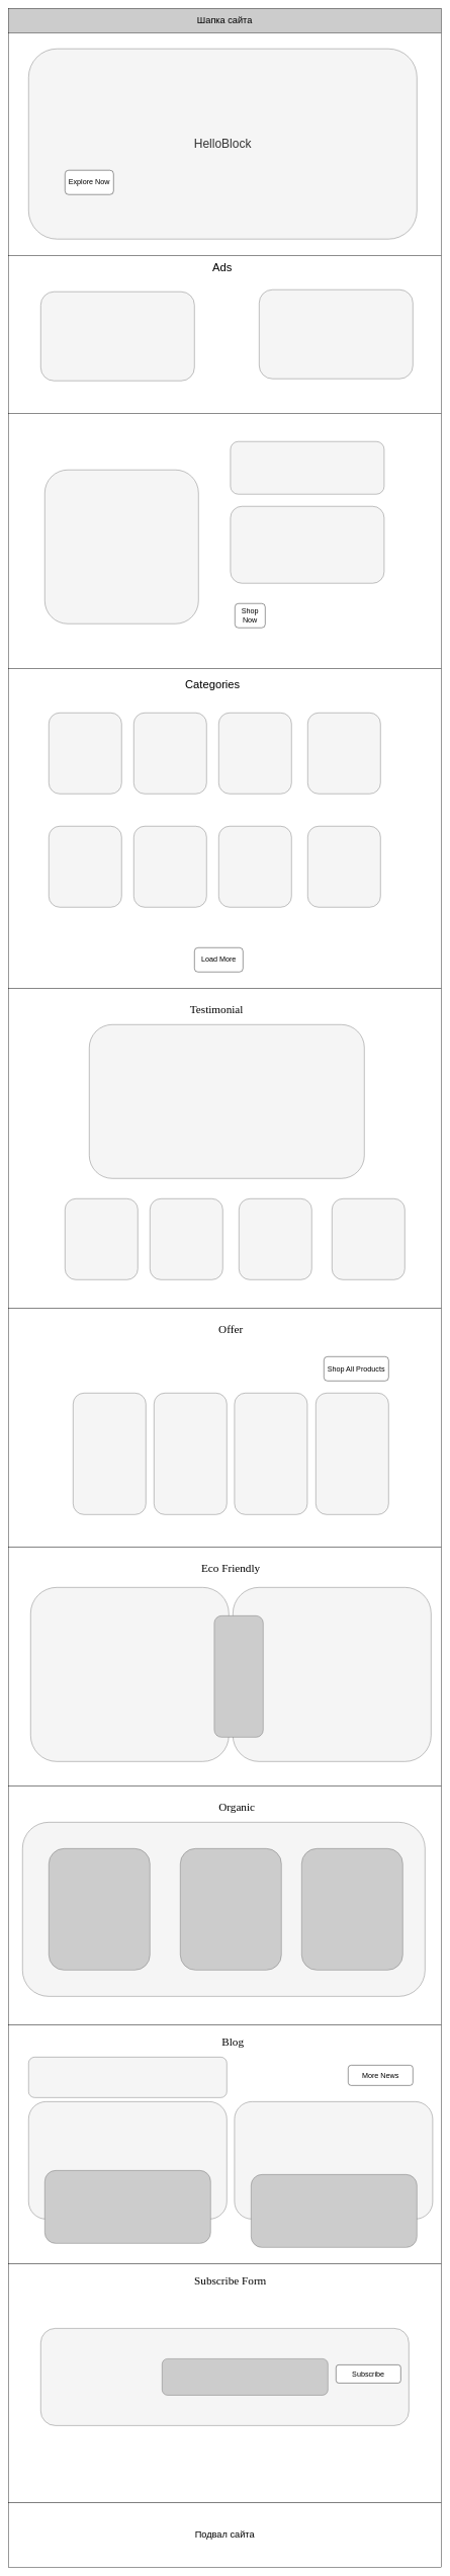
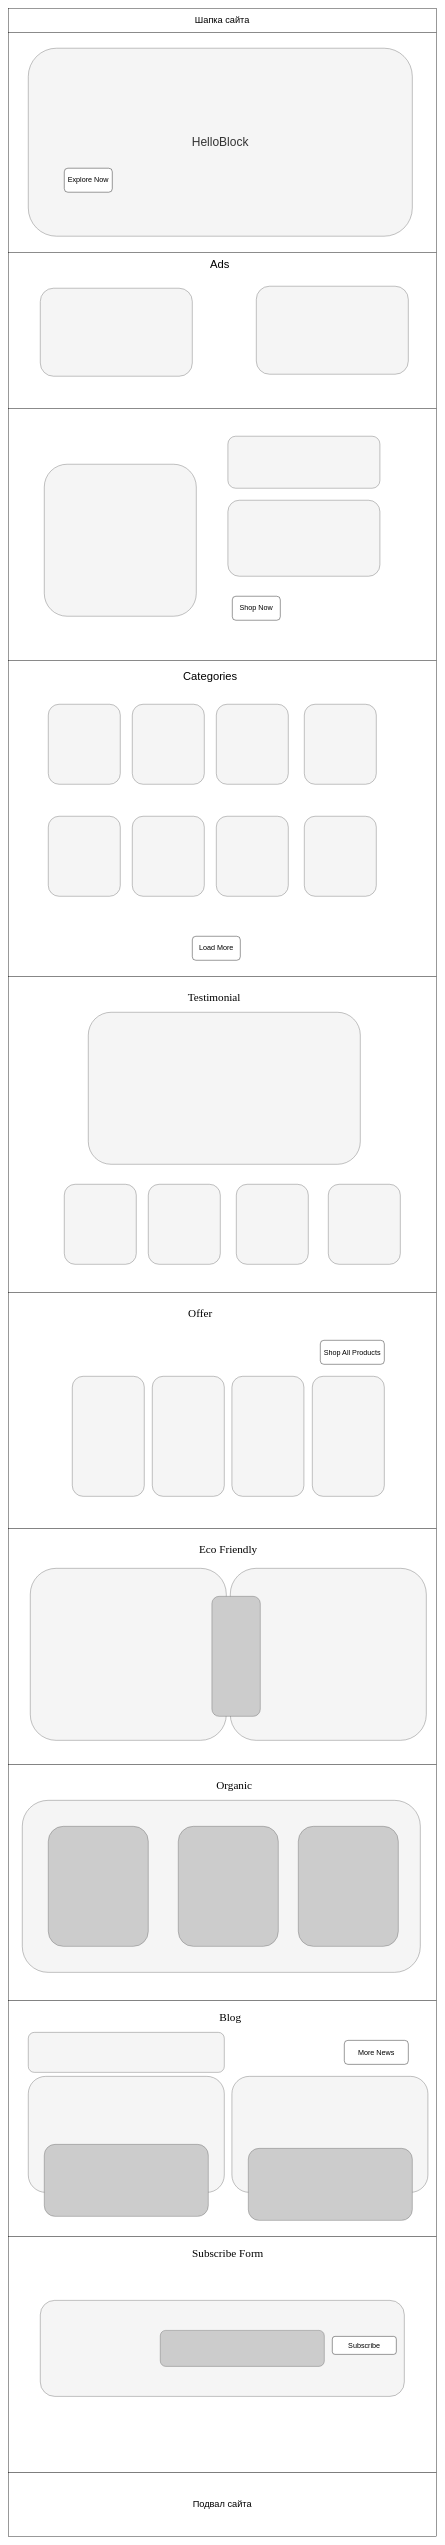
  <mxCell id="0" />
  <mxCell id="1" parent="0" />
- <mxCell id="2" value="&lt;font style=&quot;font-size: 23px&quot;&gt;Шапка сайта&lt;/font&gt;" style="rounded=0;whiteSpace=wrap;html=1;fillColor=#cccccc;" vertex="1" parent="1"><mxGeometry x="20" y="20" width="1070" height="60" as="geometry" /></mxCell>
+ <mxCell id="2" value="&lt;font style=&quot;font-size: 23px&quot;&gt;Шапка сайта&lt;/font&gt;" style="rounded=0;whiteSpace=wrap;html=1;" vertex="1" parent="1"><mxGeometry x="20" y="20" width="1070" height="60" as="geometry" /></mxCell>
  <mxCell id="3" value="" style="rounded=0;whiteSpace=wrap;html=1;" vertex="1" parent="1"><mxGeometry x="20" y="80" width="1070" height="550" as="geometry" /></mxCell>
  <mxCell id="4" value="" style="rounded=0;whiteSpace=wrap;html=1;" vertex="1" parent="1"><mxGeometry x="20" y="630" width="1070" height="390" as="geometry" /></mxCell>
  <mxCell id="5" value="" style="rounded=1;whiteSpace=wrap;html=1;" vertex="1" parent="1"><mxGeometry x="140" y="440" width="120" height="60" as="geometry" /></mxCell>
  <mxCell id="6" value="&lt;font style=&quot;font-size: 30px&quot;&gt;HelloBlock&lt;/font&gt;" style="rounded=1;whiteSpace=wrap;html=1;fillColor=#f5f5f5;strokeColor=#666666;fontColor=#333333;" vertex="1" parent="1"><mxGeometry x="70" y="120" width="960" height="470" as="geometry" /></mxCell>
  <mxCell id="7" value="&lt;font style=&quot;font-size: 18px&quot;&gt;Explore Now&lt;/font&gt;" style="rounded=1;whiteSpace=wrap;html=1;" vertex="1" parent="1"><mxGeometry x="160" y="420" width="120" height="60" as="geometry" /></mxCell>
  <mxCell id="8" value="" style="rounded=1;whiteSpace=wrap;html=1;fillColor=#f5f5f5;strokeColor=#666666;fontColor=#333333;" vertex="1" parent="1"><mxGeometry x="100" y="720" width="380" height="220" as="geometry" /></mxCell>
  <mxCell id="9" value="" style="rounded=1;whiteSpace=wrap;html=1;fillColor=#f5f5f5;strokeColor=#666666;fontColor=#333333;" vertex="1" parent="1"><mxGeometry x="640" y="715" width="380" height="220" as="geometry" /></mxCell>
  <mxCell id="10" value="" style="rounded=0;whiteSpace=wrap;html=1;" vertex="1" parent="1"><mxGeometry x="20" y="1020" width="1070" height="630" as="geometry" /></mxCell>
  <mxCell id="11" value="" style="rounded=1;whiteSpace=wrap;html=1;fillColor=#f5f5f5;strokeColor=#666666;fontColor=#333333;" vertex="1" parent="1"><mxGeometry x="110" y="1160" width="380" height="380" as="geometry" /></mxCell>
  <mxCell id="12" value="" style="rounded=1;whiteSpace=wrap;html=1;fillColor=#f5f5f5;strokeColor=#666666;fontColor=#333333;" vertex="1" parent="1"><mxGeometry x="569" y="1090" width="380" height="130" as="geometry" /></mxCell>
  <mxCell id="13" value="" style="rounded=1;whiteSpace=wrap;html=1;fillColor=#f5f5f5;strokeColor=#666666;fontColor=#333333;" vertex="1" parent="1"><mxGeometry x="569" y="1250" width="380" height="190" as="geometry" /></mxCell>
- <mxCell id="14" value="&lt;span style=&quot;font-size: 18px&quot;&gt;Shop Now&lt;/span&gt;" style="rounded=1;whiteSpace=wrap;html=1;" vertex="1" parent="1"><mxGeometry x="580" y="1490" width="75" height="60" as="geometry" /></mxCell>
+ <mxCell id="14" value="&lt;span style=&quot;font-size: 18px&quot;&gt;Shop Now&lt;/span&gt;" style="rounded=1;whiteSpace=wrap;html=1;" vertex="1" parent="1"><mxGeometry x="580" y="1490" width="120" height="60" as="geometry" /></mxCell>
  <mxCell id="15" value="&lt;span style=&quot;font-size: 28px&quot;&gt;Ads&lt;br&gt;&lt;/span&gt;" style="text;html=1;strokeColor=none;fillColor=none;align=center;verticalAlign=middle;whiteSpace=wrap;rounded=0;" vertex="1" parent="1"><mxGeometry x="529" y="650" width="40" height="20" as="geometry" /></mxCell>
  <mxCell id="16" value="" style="rounded=0;whiteSpace=wrap;html=1;" vertex="1" parent="1"><mxGeometry x="20" y="1650" width="1070" height="790" as="geometry" /></mxCell>
  <mxCell id="17" value="&lt;span style=&quot;font-size: 28px&quot;&gt;Categories&lt;br&gt;&lt;/span&gt;" style="text;html=1;strokeColor=none;fillColor=none;align=center;verticalAlign=middle;whiteSpace=wrap;rounded=0;" vertex="1" parent="1"><mxGeometry x="430" y="1680" width="190" height="20" as="geometry" /></mxCell>
  <mxCell id="18" value="" style="rounded=1;whiteSpace=wrap;html=1;fillColor=#f5f5f5;strokeColor=#666666;fontColor=#333333;" vertex="1" parent="1"><mxGeometry x="120" y="1760" width="180" height="200" as="geometry" /></mxCell>
  <mxCell id="19" value="" style="rounded=1;whiteSpace=wrap;html=1;fillColor=#f5f5f5;strokeColor=#666666;fontColor=#333333;" vertex="1" parent="1"><mxGeometry x="330" y="1760" width="180" height="200" as="geometry" /></mxCell>
  <mxCell id="20" value="" style="rounded=1;whiteSpace=wrap;html=1;fillColor=#f5f5f5;strokeColor=#666666;fontColor=#333333;" vertex="1" parent="1"><mxGeometry x="540" y="1760" width="180" height="200" as="geometry" /></mxCell>
  <mxCell id="21" value="" style="rounded=1;whiteSpace=wrap;html=1;fillColor=#f5f5f5;strokeColor=#666666;fontColor=#333333;" vertex="1" parent="1"><mxGeometry x="760" y="1760" width="180" height="200" as="geometry" /></mxCell>
  <mxCell id="22" value="" style="rounded=1;whiteSpace=wrap;html=1;fillColor=#f5f5f5;strokeColor=#666666;fontColor=#333333;" vertex="1" parent="1"><mxGeometry x="120" y="2040" width="180" height="200" as="geometry" /></mxCell>
  <mxCell id="23" value="" style="rounded=1;whiteSpace=wrap;html=1;fillColor=#f5f5f5;strokeColor=#666666;fontColor=#333333;" vertex="1" parent="1"><mxGeometry x="330" y="2040" width="180" height="200" as="geometry" /></mxCell>
  <mxCell id="24" value="" style="rounded=1;whiteSpace=wrap;html=1;fillColor=#f5f5f5;strokeColor=#666666;fontColor=#333333;" vertex="1" parent="1"><mxGeometry x="540" y="2040" width="180" height="200" as="geometry" /></mxCell>
  <mxCell id="25" value="" style="rounded=1;whiteSpace=wrap;html=1;fillColor=#f5f5f5;strokeColor=#666666;fontColor=#333333;" vertex="1" parent="1"><mxGeometry x="760" y="2040" width="180" height="200" as="geometry" /></mxCell>
  <mxCell id="26" value="&lt;span style=&quot;font-size: 18px&quot;&gt;Load More&lt;/span&gt;" style="rounded=1;whiteSpace=wrap;html=1;" vertex="1" parent="1"><mxGeometry x="480" y="2340" width="120" height="60" as="geometry" /></mxCell>
  <mxCell id="27" value="" style="rounded=0;whiteSpace=wrap;html=1;" vertex="1" parent="1"><mxGeometry x="20" y="2440" width="1070" height="790" as="geometry" /></mxCell>
  <mxCell id="28" value="&lt;p style=&quot;padding: 0px ; margin: 0px 0px 1rem ; box-sizing: border-box ; background-color: rgb(255 , 255 , 255)&quot;&gt;&lt;font style=&quot;font-size: 28px&quot; face=&quot;Times New Roman&quot;&gt;Testimonial&lt;/font&gt;&lt;/p&gt;" style="text;html=1;strokeColor=none;fillColor=none;align=center;verticalAlign=middle;whiteSpace=wrap;rounded=0;" vertex="1" parent="1"><mxGeometry x="440" y="2490" width="190" height="20" as="geometry" /></mxCell>
  <mxCell id="29" value="" style="rounded=1;whiteSpace=wrap;html=1;fillColor=#f5f5f5;strokeColor=#666666;fontColor=#333333;" vertex="1" parent="1"><mxGeometry x="220" y="2530" width="680" height="380" as="geometry" /></mxCell>
  <mxCell id="30" value="" style="rounded=1;whiteSpace=wrap;html=1;fillColor=#f5f5f5;strokeColor=#666666;fontColor=#333333;" vertex="1" parent="1"><mxGeometry x="160" y="2960" width="180" height="200" as="geometry" /></mxCell>
  <mxCell id="31" value="" style="rounded=1;whiteSpace=wrap;html=1;fillColor=#f5f5f5;strokeColor=#666666;fontColor=#333333;" vertex="1" parent="1"><mxGeometry x="370" y="2960" width="180" height="200" as="geometry" /></mxCell>
  <mxCell id="32" value="" style="rounded=1;whiteSpace=wrap;html=1;fillColor=#f5f5f5;strokeColor=#666666;fontColor=#333333;" vertex="1" parent="1"><mxGeometry x="590" y="2960" width="180" height="200" as="geometry" /></mxCell>
  <mxCell id="33" value="" style="rounded=1;whiteSpace=wrap;html=1;fillColor=#f5f5f5;strokeColor=#666666;fontColor=#333333;" vertex="1" parent="1"><mxGeometry x="820" y="2960" width="180" height="200" as="geometry" /></mxCell>
  <mxCell id="34" value="" style="rounded=0;whiteSpace=wrap;html=1;" vertex="1" parent="1"><mxGeometry x="20" y="3230" width="1070" height="590" as="geometry" /></mxCell>
- <mxCell id="35" value="&lt;p style=&quot;padding: 0px ; margin: 0px 0px 1rem ; box-sizing: border-box ; background-color: rgb(255 , 255 , 255)&quot;&gt;&lt;font face=&quot;Times New Roman&quot;&gt;&lt;span style=&quot;font-size: 28px&quot;&gt;Offer&lt;/span&gt;&lt;/font&gt;&lt;/p&gt;" style="text;html=1;strokeColor=none;fillColor=none;align=center;verticalAlign=middle;whiteSpace=wrap;rounded=0;" vertex="1" parent="1"><mxGeometry x="475" y="3280" width="190" height="20" as="geometry" /></mxCell>
+ <mxCell id="35" value="&lt;p style=&quot;padding: 0px ; margin: 0px 0px 1rem ; box-sizing: border-box ; background-color: rgb(255 , 255 , 255)&quot;&gt;&lt;font face=&quot;Times New Roman&quot;&gt;&lt;span style=&quot;font-size: 28px&quot;&gt;Offer&lt;/span&gt;&lt;/font&gt;&lt;/p&gt;" style="text;html=1;strokeColor=none;fillColor=none;align=center;verticalAlign=middle;whiteSpace=wrap;rounded=0;" vertex="1" parent="1"><mxGeometry x="405" y="3280" width="190" height="20" as="geometry" /></mxCell>
  <mxCell id="36" value="" style="rounded=1;whiteSpace=wrap;html=1;fillColor=#f5f5f5;strokeColor=#666666;fontColor=#333333;" vertex="1" parent="1"><mxGeometry x="180" y="3440" width="180" height="300" as="geometry" /></mxCell>
  <mxCell id="37" value="" style="rounded=1;whiteSpace=wrap;html=1;fillColor=#f5f5f5;strokeColor=#666666;fontColor=#333333;" vertex="1" parent="1"><mxGeometry x="380" y="3440" width="180" height="300" as="geometry" /></mxCell>
  <mxCell id="38" value="" style="rounded=1;whiteSpace=wrap;html=1;fillColor=#f5f5f5;strokeColor=#666666;fontColor=#333333;" vertex="1" parent="1"><mxGeometry x="579" y="3440" width="180" height="300" as="geometry" /></mxCell>
  <mxCell id="39" value="" style="rounded=1;whiteSpace=wrap;html=1;fillColor=#f5f5f5;strokeColor=#666666;fontColor=#333333;" vertex="1" parent="1"><mxGeometry x="780" y="3440" width="180" height="300" as="geometry" /></mxCell>
  <mxCell id="40" value="&lt;span style=&quot;font-size: 18px&quot;&gt;Shop All Products&lt;/span&gt;" style="rounded=1;whiteSpace=wrap;html=1;" vertex="1" parent="1"><mxGeometry x="800" y="3350" width="160" height="60" as="geometry" /></mxCell>
  <mxCell id="41" value="" style="rounded=0;whiteSpace=wrap;html=1;" vertex="1" parent="1"><mxGeometry x="20" y="3820" width="1070" height="590" as="geometry" /></mxCell>
  <mxCell id="42" value="&lt;p style=&quot;padding: 0px ; margin: 0px 0px 1rem ; box-sizing: border-box ; background-color: rgb(255 , 255 , 255)&quot;&gt;&lt;font face=&quot;Times New Roman&quot;&gt;&lt;span style=&quot;font-size: 28px&quot;&gt;Eco Friendly&lt;/span&gt;&lt;/font&gt;&lt;/p&gt;" style="text;html=1;strokeColor=none;fillColor=none;align=center;verticalAlign=middle;whiteSpace=wrap;rounded=0;" vertex="1" parent="1"><mxGeometry x="475" y="3870" width="190" height="20" as="geometry" /></mxCell>
  <mxCell id="43" value="" style="rounded=1;whiteSpace=wrap;html=1;fillColor=#f5f5f5;strokeColor=#666666;fontColor=#333333;" vertex="1" parent="1"><mxGeometry x="75" y="3920" width="490" height="430" as="geometry" /></mxCell>
  <mxCell id="44" value="" style="rounded=1;whiteSpace=wrap;html=1;fillColor=#f5f5f5;strokeColor=#666666;fontColor=#333333;" vertex="1" parent="1"><mxGeometry x="575" y="3920" width="490" height="430" as="geometry" /></mxCell>
  <mxCell id="45" value="" style="rounded=1;whiteSpace=wrap;html=1;strokeColor=#666666;fontColor=#333333;fillColor=#CCCCCC;" vertex="1" parent="1"><mxGeometry x="529" y="3990" width="121" height="300" as="geometry" /></mxCell>
  <mxCell id="46" value="" style="rounded=0;whiteSpace=wrap;html=1;" vertex="1" parent="1"><mxGeometry x="20" y="4410" width="1070" height="590" as="geometry" /></mxCell>
  <mxCell id="47" value="&lt;p style=&quot;padding: 0px ; margin: 0px 0px 1rem ; box-sizing: border-box ; background-color: rgb(255 , 255 , 255)&quot;&gt;&lt;font face=&quot;Times New Roman&quot;&gt;&lt;span style=&quot;font-size: 28px&quot;&gt;Organic&lt;/span&gt;&lt;/font&gt;&lt;/p&gt;" style="text;html=1;strokeColor=none;fillColor=none;align=center;verticalAlign=middle;whiteSpace=wrap;rounded=0;" vertex="1" parent="1"><mxGeometry x="490" y="4460" width="190" height="20" as="geometry" /></mxCell>
  <mxCell id="48" value="" style="rounded=1;whiteSpace=wrap;html=1;fillColor=#f5f5f5;strokeColor=#666666;fontColor=#333333;" vertex="1" parent="1"><mxGeometry x="55" y="4500" width="995" height="430" as="geometry" /></mxCell>
  <mxCell id="49" value="" style="rounded=1;whiteSpace=wrap;html=1;strokeColor=#666666;fontColor=#333333;fillColor=#CCCCCC;" vertex="1" parent="1"><mxGeometry x="120" y="4565" width="250" height="300" as="geometry" /></mxCell>
  <mxCell id="50" value="" style="rounded=1;whiteSpace=wrap;html=1;strokeColor=#666666;fontColor=#333333;fillColor=#CCCCCC;" vertex="1" parent="1"><mxGeometry x="445" y="4565" width="250" height="300" as="geometry" /></mxCell>
  <mxCell id="51" value="" style="rounded=1;whiteSpace=wrap;html=1;strokeColor=#666666;fontColor=#333333;fillColor=#CCCCCC;" vertex="1" parent="1"><mxGeometry x="745" y="4565" width="250" height="300" as="geometry" /></mxCell>
  <mxCell id="52" value="" style="rounded=0;whiteSpace=wrap;html=1;" vertex="1" parent="1"><mxGeometry x="20" y="5000" width="1070" height="590" as="geometry" /></mxCell>
  <mxCell id="53" value="" style="rounded=1;whiteSpace=wrap;html=1;fillColor=#f5f5f5;strokeColor=#666666;fontColor=#333333;" vertex="1" parent="1"><mxGeometry x="70" y="5190" width="490" height="290" as="geometry" /></mxCell>
  <mxCell id="54" value="&lt;p style=&quot;padding: 0px ; margin: 0px 0px 1rem ; box-sizing: border-box ; background-color: rgb(255 , 255 , 255)&quot;&gt;&lt;font face=&quot;Times New Roman&quot;&gt;&lt;span style=&quot;font-size: 28px&quot;&gt;Blog&lt;/span&gt;&lt;/font&gt;&lt;/p&gt;" style="text;html=1;strokeColor=none;fillColor=none;align=center;verticalAlign=middle;whiteSpace=wrap;rounded=0;" vertex="1" parent="1"><mxGeometry x="480" y="5040" width="190" height="20" as="geometry" /></mxCell>
  <mxCell id="55" value="" style="rounded=1;whiteSpace=wrap;html=1;fillColor=#f5f5f5;strokeColor=#666666;fontColor=#333333;" vertex="1" parent="1"><mxGeometry x="70" y="5080" width="490" height="100" as="geometry" /></mxCell>
  <mxCell id="56" value="" style="rounded=1;whiteSpace=wrap;html=1;fillColor=#f5f5f5;strokeColor=#666666;fontColor=#333333;" vertex="1" parent="1"><mxGeometry x="579" y="5190" width="490" height="290" as="geometry" /></mxCell>
- <mxCell id="57" value="&lt;span style=&quot;font-size: 18px&quot;&gt;More News&lt;/span&gt;" style="rounded=1;whiteSpace=wrap;html=1;" vertex="1" parent="1"><mxGeometry x="860" y="5100" width="160" height="50" as="geometry" /></mxCell>
+ <mxCell id="57" value="&lt;span style=&quot;font-size: 18px&quot;&gt;More News&lt;/span&gt;" style="rounded=1;whiteSpace=wrap;html=1;" vertex="1" parent="1"><mxGeometry x="860" y="5100" width="160" height="60" as="geometry" /></mxCell>
  <mxCell id="58" value="" style="rounded=1;whiteSpace=wrap;html=1;strokeColor=#666666;fontColor=#333333;fillColor=#CCCCCC;" vertex="1" parent="1"><mxGeometry x="110" y="5360" width="410" height="180" as="geometry" /></mxCell>
  <mxCell id="59" value="" style="rounded=1;whiteSpace=wrap;html=1;strokeColor=#666666;fontColor=#333333;fillColor=#CCCCCC;" vertex="1" parent="1"><mxGeometry x="620" y="5370" width="410" height="180" as="geometry" /></mxCell>
  <mxCell id="60" value="" style="rounded=0;whiteSpace=wrap;html=1;" vertex="1" parent="1"><mxGeometry x="20" y="5590" width="1070" height="590" as="geometry" /></mxCell>
  <mxCell id="61" value="" style="rounded=1;whiteSpace=wrap;html=1;fillColor=#f5f5f5;strokeColor=#666666;fontColor=#333333;" vertex="1" parent="1"><mxGeometry x="100" y="5750" width="910" height="240" as="geometry" /></mxCell>
  <mxCell id="62" value="&lt;p style=&quot;padding: 0px ; margin: 0px 0px 1rem ; box-sizing: border-box ; background-color: rgb(255 , 255 , 255)&quot;&gt;&lt;font face=&quot;Times New Roman&quot;&gt;&lt;span style=&quot;font-size: 28px&quot;&gt;Subscribe Form&lt;/span&gt;&lt;/font&gt;&lt;/p&gt;" style="text;html=1;strokeColor=none;fillColor=none;align=center;verticalAlign=middle;whiteSpace=wrap;rounded=0;" vertex="1" parent="1"><mxGeometry x="474" y="5630" width="190" height="20" as="geometry" /></mxCell>
  <mxCell id="63" value="" style="rounded=1;whiteSpace=wrap;html=1;strokeColor=#666666;fontColor=#333333;fillColor=#CCCCCC;" vertex="1" parent="1"><mxGeometry x="400" y="5825" width="410" height="90" as="geometry" /></mxCell>
  <mxCell id="64" value="&lt;span style=&quot;font-size: 18px&quot;&gt;Subscribe&lt;/span&gt;" style="rounded=1;whiteSpace=wrap;html=1;" vertex="1" parent="1"><mxGeometry x="830" y="5840" width="160" height="45" as="geometry" /></mxCell>
  <mxCell id="65" value="&lt;span style=&quot;font-size: 23px&quot;&gt;Подвал сайта&lt;/span&gt;" style="rounded=0;whiteSpace=wrap;html=1;" vertex="1" parent="1"><mxGeometry x="20" y="6180" width="1070" height="160" as="geometry" /></mxCell>
